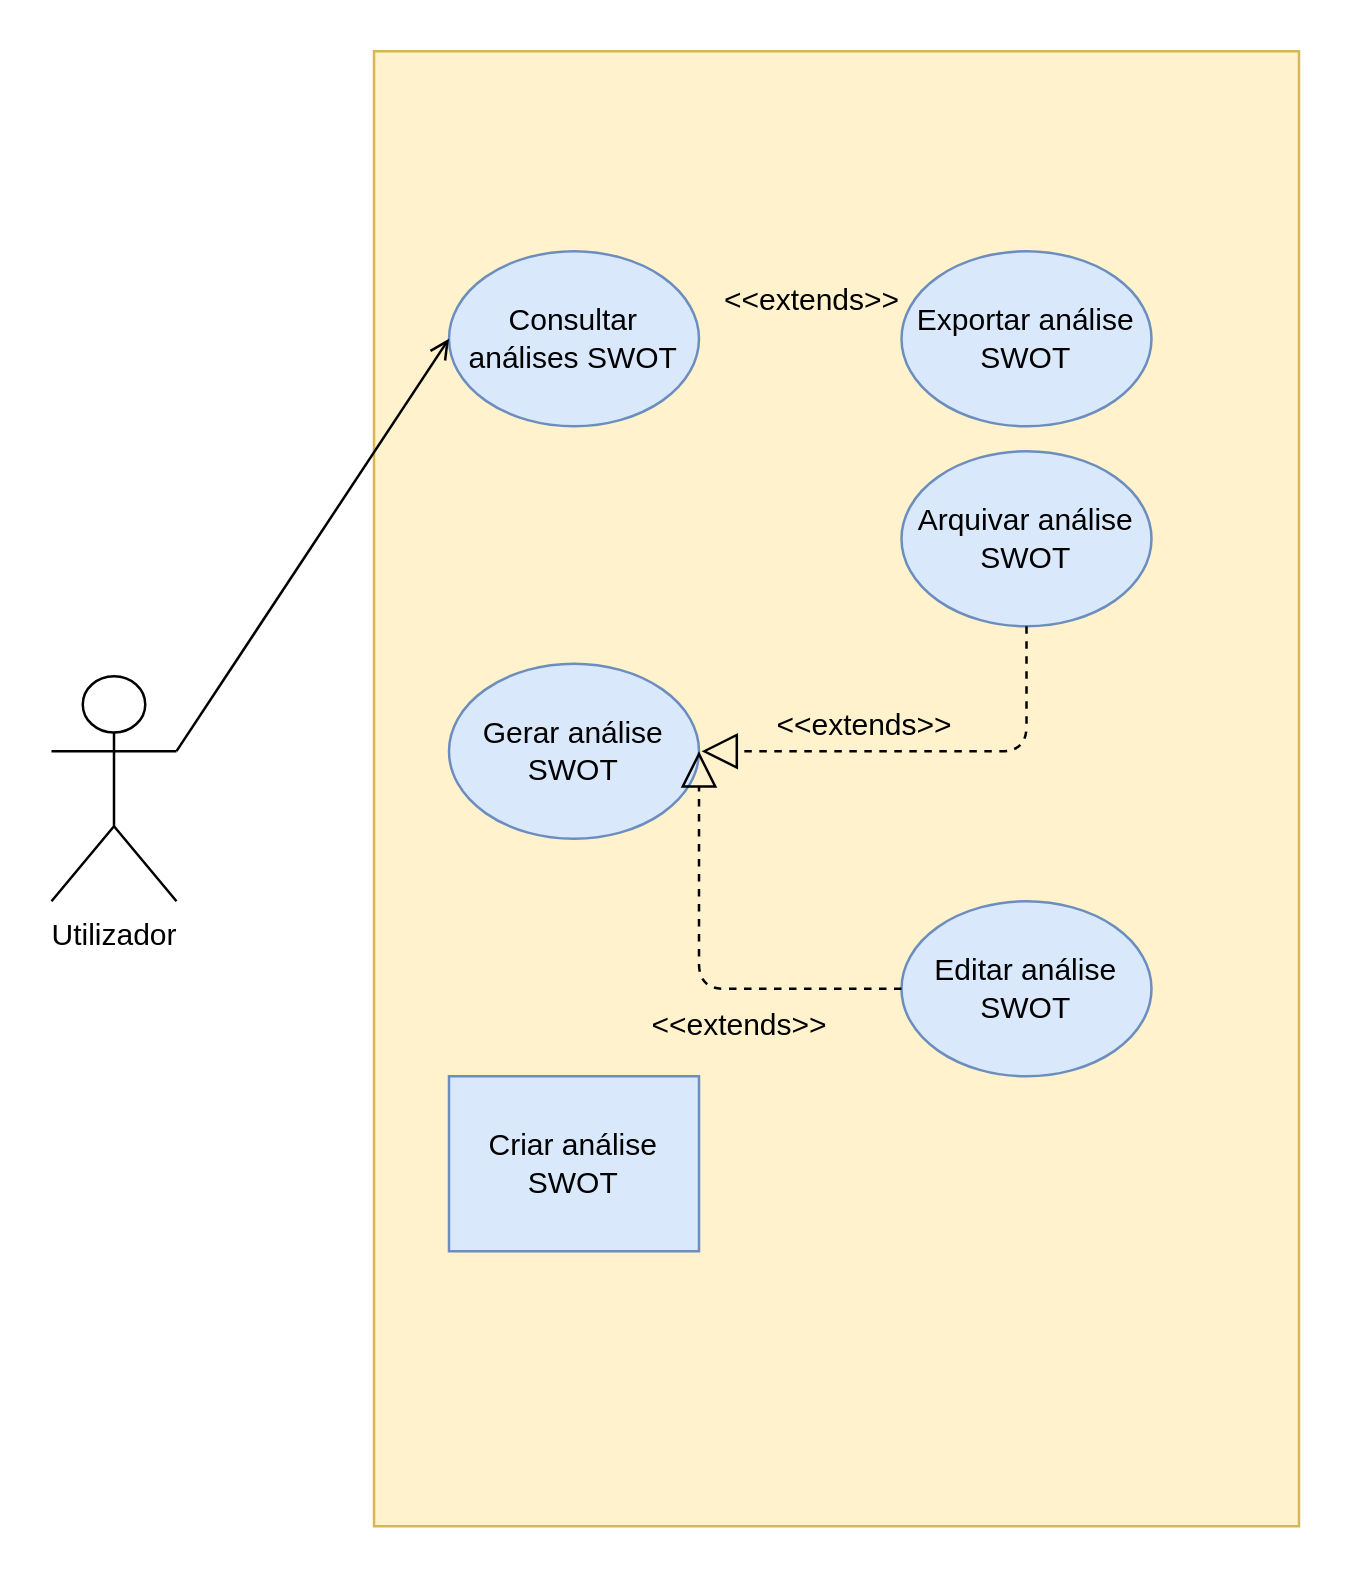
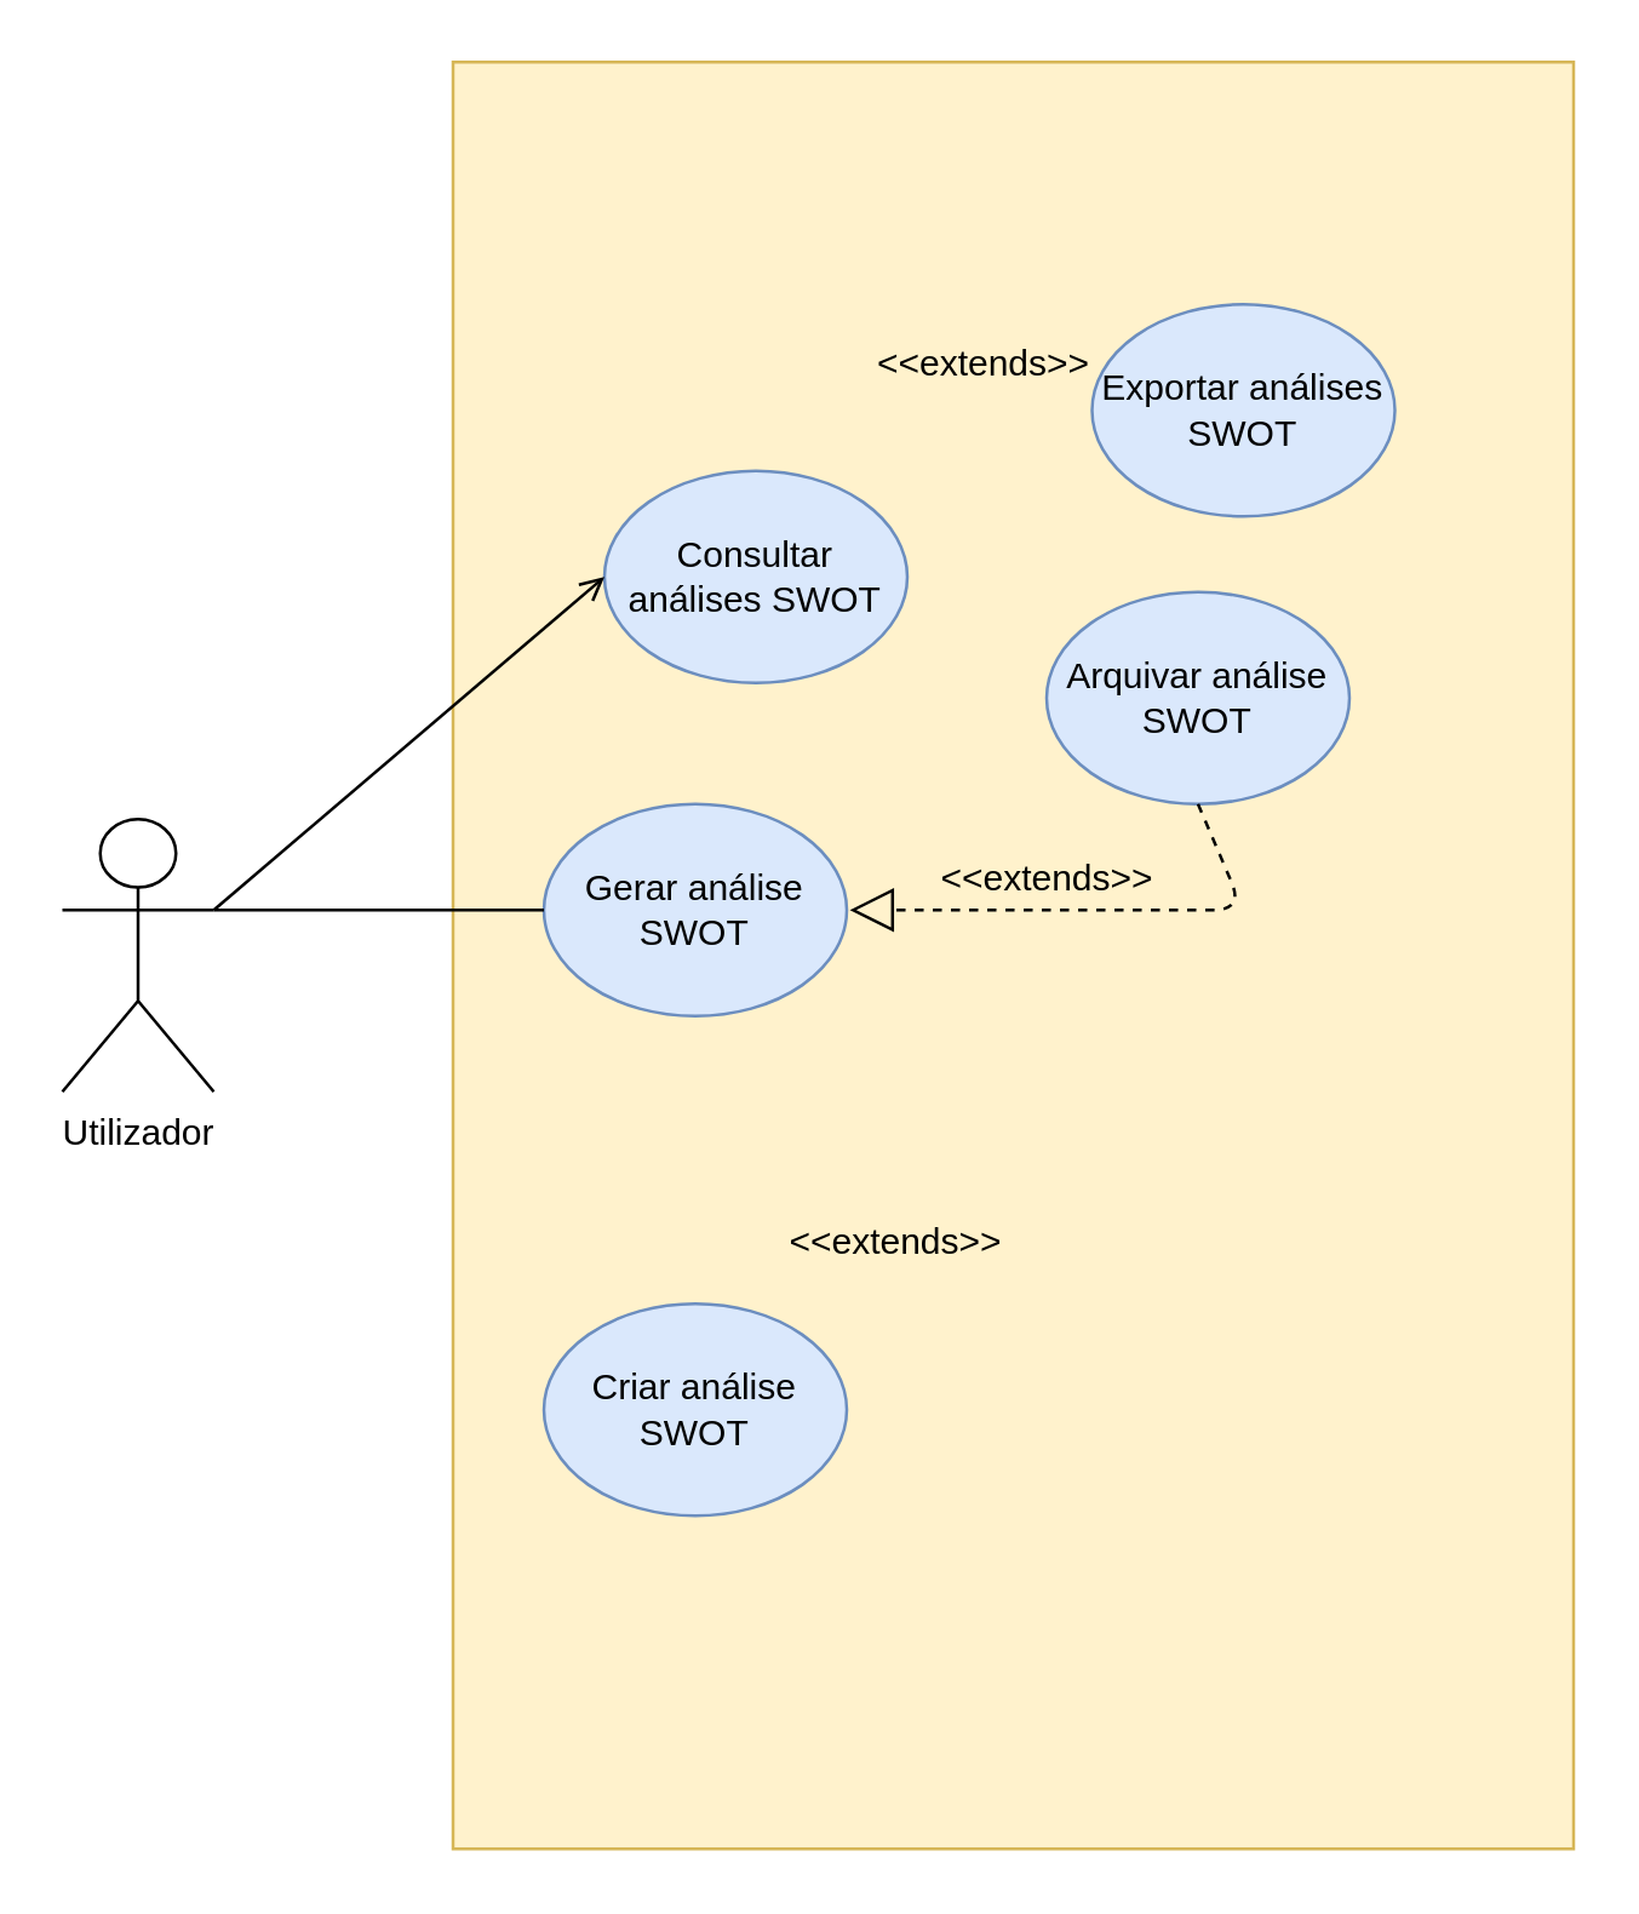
  <mxCell id="0" />
  <mxCell id="1" parent="0" />
  <mxCell id="2" value="" style="html=1;fillColor=#fff2cc;strokeColor=#d6b656;" vertex="1" parent="1"><mxGeometry x="149" y="20" width="370" height="590" as="geometry" /></mxCell>
- <mxCell id="3" value="Consultar análises SWOT" style="ellipse;whiteSpace=wrap;html=1;fillColor=#dae8fc;strokeColor=#6c8ebf;" vertex="1" parent="1"><mxGeometry x="179" y="100" width="100" height="70" as="geometry" /></mxCell>
+ <mxCell id="3" value="Consultar análises SWOT" style="ellipse;whiteSpace=wrap;html=1;fillColor=#dae8fc;strokeColor=#6c8ebf;" vertex="1" parent="1"><mxGeometry x="199" y="155" width="100" height="70" as="geometry" /></mxCell>
  <mxCell id="4" value="Utilizador" style="shape=umlActor;verticalLabelPosition=bottom;verticalAlign=top;html=1;" vertex="1" parent="1"><mxGeometry x="20" y="270" width="50" height="90" as="geometry" /></mxCell>
  <mxCell id="5" value="" style="endArrow=open;html=1;entryX=0;entryY=0.5;entryDx=0;entryDy=0;exitX=1;exitY=0.333;exitDx=0;exitDy=0;exitPerimeter=0;" edge="1" parent="1" source="4" target="3"><mxGeometry width="50" height="50" relative="1" as="geometry"><mxPoint x="100" y="270" as="sourcePoint" /><mxPoint x="150" y="220" as="targetPoint" /></mxGeometry></mxCell>
  <mxCell id="6" value="Gerar análise SWOT" style="ellipse;whiteSpace=wrap;html=1;fillColor=#dae8fc;strokeColor=#6c8ebf;" vertex="1" parent="1"><mxGeometry x="179" y="265" width="100" height="70" as="geometry" /></mxCell>
- <mxCell id="8" value="Arquivar análise SWOT" style="ellipse;whiteSpace=wrap;html=1;fillColor=#dae8fc;strokeColor=#6c8ebf;" vertex="1" parent="1"><mxGeometry x="360" y="180" width="100" height="70" as="geometry" /></mxCell>
- <mxCell id="9" value="Editar análise SWOT" style="ellipse;whiteSpace=wrap;html=1;fillColor=#dae8fc;strokeColor=#6c8ebf;" vertex="1" parent="1"><mxGeometry x="360" y="360" width="100" height="70" as="geometry" /></mxCell>
- <mxCell id="10" value="" style="endArrow=block;dashed=1;endFill=0;endSize=12;html=1;entryX=1;entryY=0.5;entryDx=0;entryDy=0;exitX=0;exitY=0.5;exitDx=0;exitDy=0;" edge="1" parent="1" source="9" target="6"><mxGeometry width="160" relative="1" as="geometry"><mxPoint x="280" y="370" as="sourcePoint" /><mxPoint x="440" y="370" as="targetPoint" /><Array as="points"><mxPoint x="279" y="395" /></Array></mxGeometry></mxCell>
+ <mxCell id="7" value="" style="endArrow=none;html=1;entryX=0;entryY=0.5;entryDx=0;entryDy=0;exitX=1;exitY=0.333;exitDx=0;exitDy=0;exitPerimeter=0;" edge="1" parent="1" source="4" target="6"><mxGeometry width="50" height="50" relative="1" as="geometry"><mxPoint x="70" y="380" as="sourcePoint" /><mxPoint x="120" y="330" as="targetPoint" /></mxGeometry></mxCell>
+ <mxCell id="8" value="Arquivar análise SWOT" style="ellipse;whiteSpace=wrap;html=1;fillColor=#dae8fc;strokeColor=#6c8ebf;" vertex="1" parent="1"><mxGeometry x="345" y="195" width="100" height="70" as="geometry" /></mxCell>
  <mxCell id="11" value="&amp;lt;&amp;lt;extends&amp;gt;&amp;gt;" style="text;html=1;align=center;verticalAlign=middle;resizable=0;points=[];autosize=1;" vertex="1" parent="1"><mxGeometry x="250" y="400" width="90" height="20" as="geometry" /></mxCell>
- <mxCell id="12" value="Criar análise SWOT" style="whiteSpace=wrap;html=1;fillColor=#dae8fc;strokeColor=#6c8ebf;rounded=0;" vertex="1" parent="1"><mxGeometry x="179" y="430" width="100" height="70" as="geometry" /></mxCell>
+ <mxCell id="12" value="Criar análise SWOT" style="ellipse;whiteSpace=wrap;html=1;fillColor=#dae8fc;strokeColor=#6c8ebf;" vertex="1" parent="1"><mxGeometry x="179" y="430" width="100" height="70" as="geometry" /></mxCell>
  <mxCell id="13" value="&amp;lt;&amp;lt;extends&amp;gt;&amp;gt;" style="text;html=1;align=center;verticalAlign=middle;resizable=0;points=[];autosize=1;" vertex="1" parent="1"><mxGeometry x="300" y="280" width="90" height="20" as="geometry" /></mxCell>
  <mxCell id="14" value="" style="endArrow=block;dashed=1;endFill=0;endSize=12;html=1;exitX=0.5;exitY=1;exitDx=0;exitDy=0;" edge="1" parent="1" source="8"><mxGeometry width="160" relative="1" as="geometry"><mxPoint x="300" y="260" as="sourcePoint" /><mxPoint x="280" y="300" as="targetPoint" /><Array as="points"><mxPoint x="410" y="300" /></Array></mxGeometry></mxCell>
- <mxCell id="15" value="Exportar análise&lt;br&gt;SWOT" style="ellipse;whiteSpace=wrap;html=1;fillColor=#dae8fc;strokeColor=#6c8ebf;" vertex="1" parent="1"><mxGeometry x="360" y="100" width="100" height="70" as="geometry" /></mxCell>
+ <mxCell id="15" value="Exportar análises&lt;br&gt;SWOT" style="ellipse;whiteSpace=wrap;html=1;fillColor=#dae8fc;strokeColor=#6c8ebf;" vertex="1" parent="1"><mxGeometry x="360" y="100" width="100" height="70" as="geometry" /></mxCell>
  <mxCell id="16" value="&amp;lt;&amp;lt;extends&amp;gt;&amp;gt;" style="text;html=1;align=center;verticalAlign=middle;resizable=0;points=[];autosize=1;" vertex="1" parent="1"><mxGeometry x="279" y="110" width="90" height="20" as="geometry" /></mxCell>
